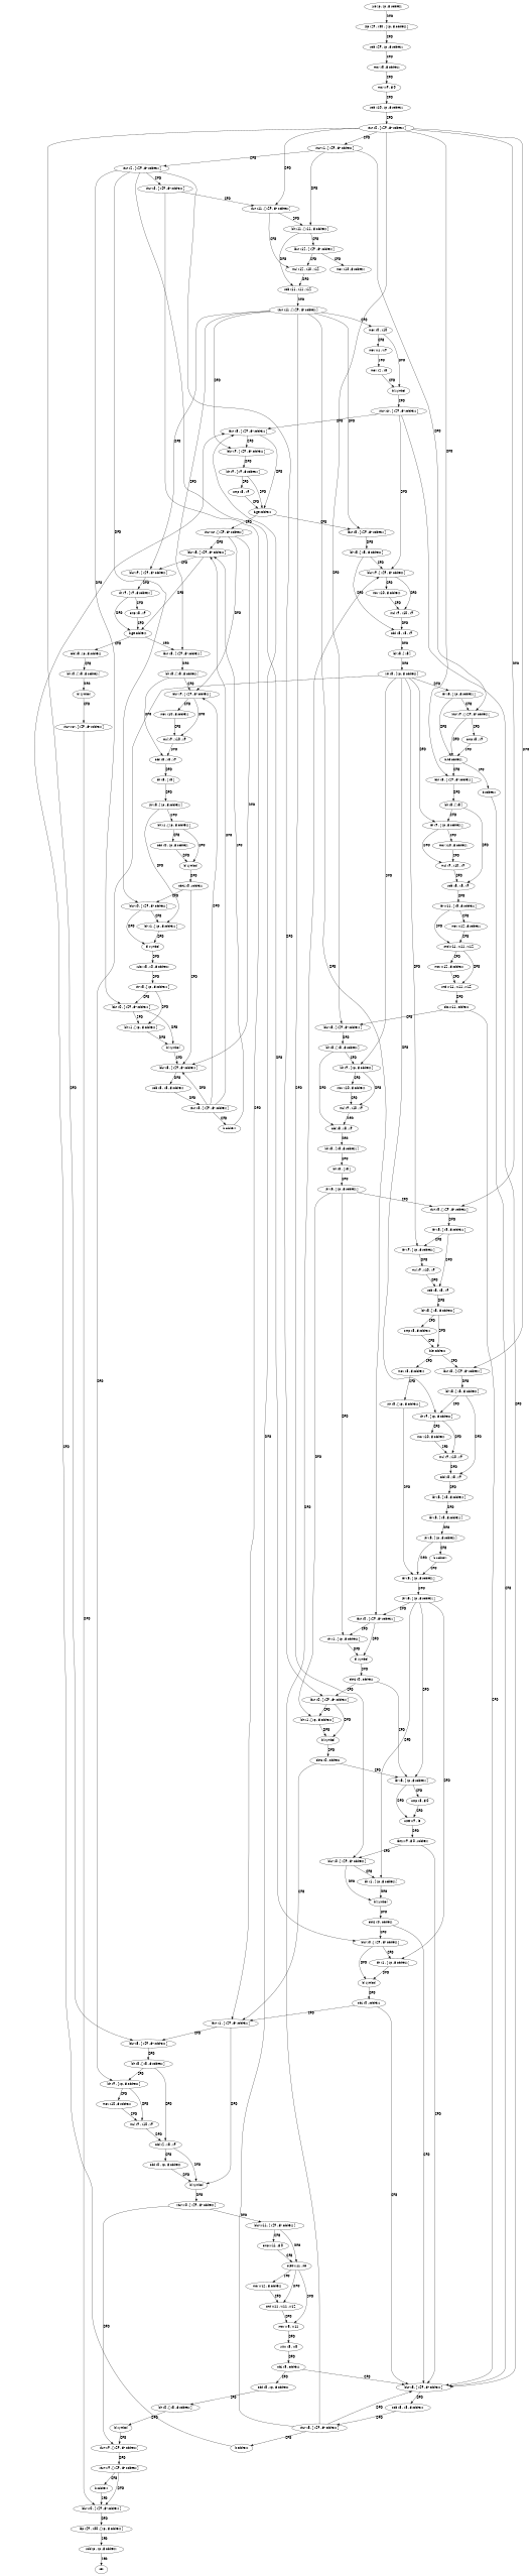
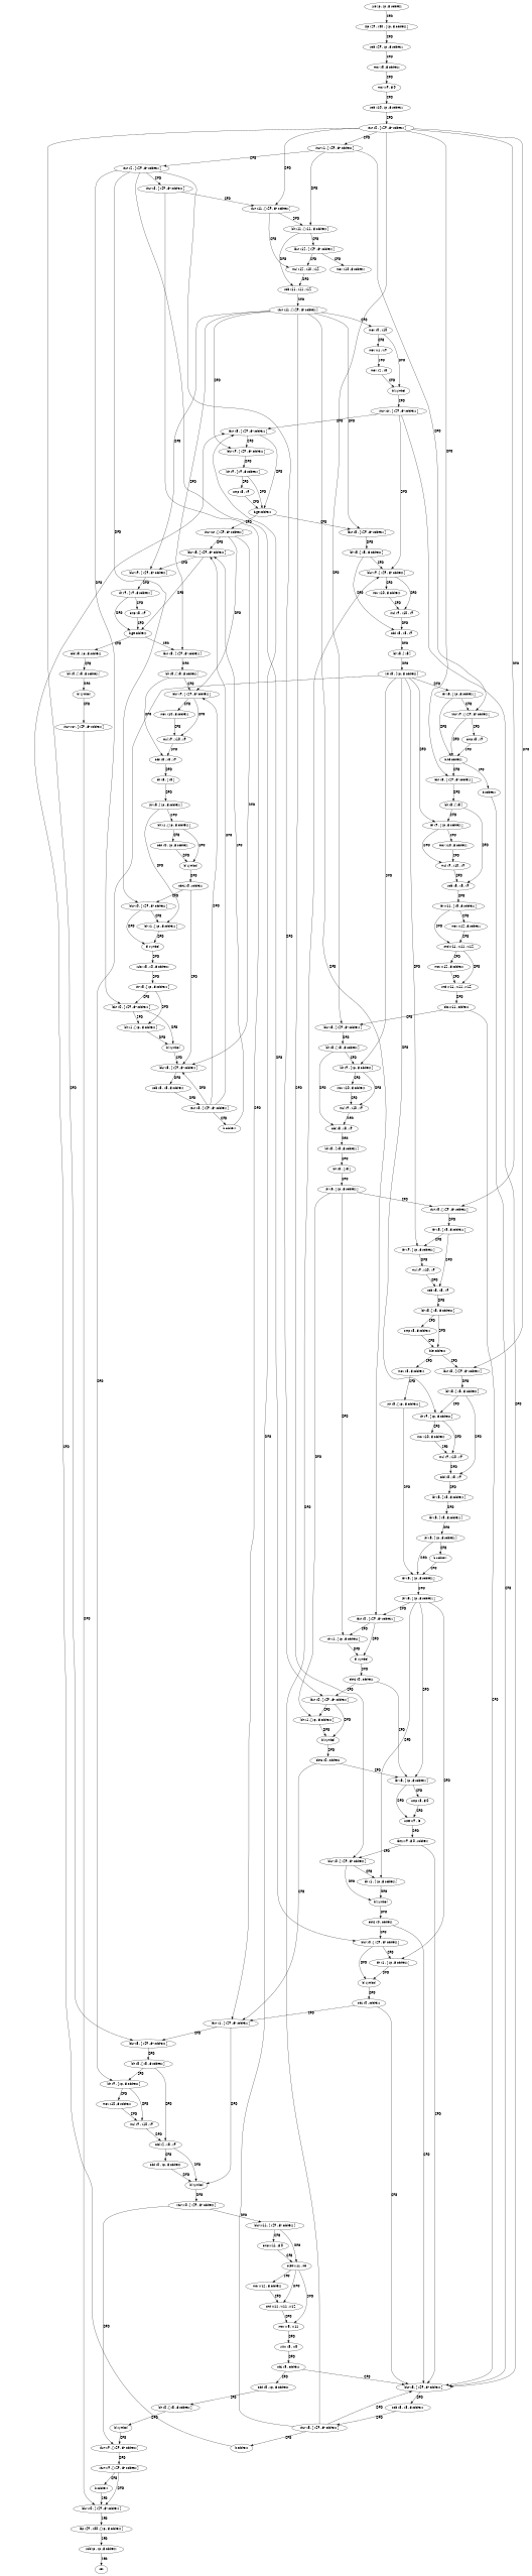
  digraph {
    fontname=Lato
    node [fontname=Lato]
    edge [fontname=Lato]
    n1 [label="sub sp , sp , # address"]
    n2 [label="stp x29 , x30 , [ sp , # address ]"]
    n3 [label="add x29 , sp , # address"]
    n4 [label="mov x8 , # address"]
    n5 [label="mov w9 , # 0"]
    n6 [label="add x10 , sp , # address"]
    n7 [label="stur x0 , [ x29 , #- address ]"]
    n8 [label="stur x1 , [ x29 , #- address ]"]
    n9 [label="ldur x11 , [ x29 , #- address ]"]
    n10 [label="ldur x8 , [ x29 , #- address ]"]
    n11 [label="ldur x8 , [ x29 , #- address ]"]
    n12 [label="ldur x8 , [ x29 , #- address ]"]
    n13 [label="ldur x8 , [ x29 , #- address ]"]
    n14 [label="ldur x8 , [ x29 , #- address ]"]
    n15 [label="stur x2 , [ x29 , #- address ]"]
    n16 [label="ldur x9 , [ x29 , #- address ]"]
    n17 [label="ldr x11 , [ x11 , # address ]"]
    n18 [label="mul x12 , x13 , x12"]
    n19 [label="ldr x8 , [ x8 ]"]
    n20 [label="ldr x8 , [ x8 , # address ]"]
    n21 [label="ldr x8 , [ x8 , # address ]"]
    n22 [label="ldr x8 , [ x8 , # address ]"]
    n23 [label="ldr x8 , [ x8 , # address ]"]
    n24 [label="stur x3 , [ x29 , #- address ]"]
    n25 [label="ldur x0 , [ x29 , #- address ]"]
    n26 [label="ldur x0 , [ x29 , #- address ]"]
    n27 [label="ldur x0 , [ x29 , #- address ]"]
    n28 [label="ldur x0 , [ x29 , #- address ]"]
    n29 [label="ldur x12 , [ x29 , #- address ]"]
    n30 [label="mov x13 , # address"]
    n31 [label="b.ne address"]
    n32 [label="cmp x8 , x9"]
    n33 [label="ldur x1 , [ x29 , #- address ]"]
    n34 [label="ldr x1 , [ sp , # address ]"]
    n35 [label="bl symbol"]
    n36 [label="ldr x1 , [ sp , # address ]"]
    n37 [label="bl symbol"]
    n38 [label="ldr x1 , [ sp , # address ]"]
    n39 [label="bl symbol"]
    n40 [label="ldr x1 , [ sp , # address ]"]
    n41 [label="bl symbol"]
    n42 [label="bl symbol"]
    n43 [label="add x11 , x11 , x12"]
    n44 [label="stur x11 , [ x29 , #- address ]"]
    n45 [label="mov x0 , x10"]
    n46 [label="ldur x8 , [ x29 , #- address ]"]
    n47 [label="ldur x8 , [ x29 , #- address ]"]
    n48 [label="ldur x9 , [ x29 , #- address ]"]
    n49 [label="ldur x9 , [ x29 , #- address ]"]
    n50 [label="ldur x0 , [ x29 , #- address ]"]
    n51 [label="ldur x0 , [ x29 , #- address ]"]
    n52 [label="mov w1 , w9"]
    n53 [label="bl symbol"]
    n54 [label="ldr x8 , [ x8 , # address ]"]
    n55 [label="ldr x8 , [ x8 , # address ]"]
    n56 [label="ldr x9 , [ x9 , # address ]"]
    n57 [label="ldr x9 , [ x9 , # address ]"]
    n58 [label="ldr x1 , [ sp , # address ]"]
    n59 [label="bl symbol"]
    n60 [label="ldr x1 , [ sp , # address ]"]
    n61 [label="bl symbol"]
    n62 [label="mov x2 , x8"]
    n63 [label="stur xzr , [ x29 , #- address ]"]
    n64 [label="ldur x8 , [ x29 , #- address ]"]
    n65 [label="ldur x9 , [ x29 , #- address ]"]
    n66 [label="ldur x8 , [ x29 , #- address ]"]
    n67 [label="b.ge address"]
    n68 [label="mov x10 , # address"]
    n69 [label="mul x9 , x10 , x9"]
    n70 [label="add x8 , x8 , # address"]
    n71 [label="stur xzr , [ x29 , #- address ]"]
    n72 [label="ldur x8 , [ x29 , #- address ]"]
    n73 [label="ldur x9 , [ x29 , #- address ]"]
    n74 [label="ldur x8 , [ x29 , #- address ]"]
    n75 [label="b.ge address"]
    n76 [label="mov x10 , # address"]
    n77 [label="mul x9 , x10 , x9"]
    n78 [label="add x8 , x8 , # address"]
    n79 [label="add x8 , sp , # address"]
    n80 [label="add x8 , x8 , x9"]
    n81 [label="ldr x8 , [ x8 ]"]
    n82 [label="str x8 , [ sp , # address ]"]
    n83 [label="ldr x8 , [ sp , # address ]"]
    n84 [label="ldr x9 , [ sp , # address ]"]
    n85 [label="ldr x9 , [ sp , # address ]"]
    n86 [label="ldr x9 , [ sp , # address ]"]
    n87 [label="ldr x9 , [ sp , # address ]"]
    n88 [label="ldr x9 , [ sp , # address ]"]
    n89 [label="mov x10 , # address"]
    n90 [label="mul x9 , x10 , x9"]
    n91 [label="mov x10 , # address"]
    n92 [label="mul x9 , x10 , x9"]
    n93 [label="mul x9 , x10 , x9"]
    n94 [label="mov x10 , # address"]
    n95 [label="mul x9 , x10 , x9"]
    n96 [label="mov x10 , # address"]
    n97 [label="mul x9 , x10 , x9"]
    n98 [label="b address"]
    n99 [label="add x8 , x8 , x9"]
    n100 [label="ldr x0 , [ x8 , # address ]"]
    n101 [label="bl symbol"]
    n102 [label="stur wzr , [ x29 , #- address ]"]
    n103 [label="ldur w0 , [ x29 , #- address ]"]
    n104 [label="ldp x29 , x30 , [ sp , # address ]"]
    n105 [label="add sp , sp , # address"]
    n106 [label=ret]
    n107 [label="add x8 , x8 , x9"]
    n108 [label="ldr x8 , [ x8 ]"]
    n109 [label="str x8 , [ sp , # address ]"]
    n110 [label="ldr x1 , [ sp , # address ]"]
    n111 [label="add x0 , sp , # address"]
    n112 [label="bl symbol"]
    n113 [label="cbnz x0 , address"]
    n114 [label="stur x8 , [ x29 , #- address ]"]
    n115 [label="subs x8 , x0 , # address"]
    n116 [label="ldr w11 , [ x8 , # address ]"]
    n117 [label="mov w12 , # address"]
    n118 [label="and w11 , w11 , w12"]
    n119 [label="mov w12 , # address"]
    n120 [label="and w11 , w11 , w12"]
    n121 [label="cbz w11 , address"]
    n122 [label="stur x8 , [ x29 , #- address ]"]
    n123 [label="add x8 , x8 , x9"]
    n124 [label="b address"]
    n125 [label="str x8 , [ sp , # address ]"]
    n126 [label="b address"]
    n127 [label="ldr x8 , [ x8 , # address ]"]
    n128 [label="ldr x8 , [ x8 ]"]
    n129 [label="str x8 , [ sp , # address ]"]
    n130 [label="add x8 , x8 , x9"]
    n131 [label="ldr x8 , [ x8 , # address ]"]
    n132 [label="cmp x8 , # address"]
    n133 [label="b.le address"]
    n134 [label="mov x8 , # address"]
    n135 [label="str x8 , [ sp , # address ]"]
    n136 [label="ldr x8 , [ sp , # address ]"]
    n137 [label="add x8 , x8 , x9"]
    n138 [label="cmp x8 , x9"]
    n139 [label="cmp x8 , x9"]
    n140 [label="str x8 , [ sp , # address ]"]
    n141 [label="ldr x8 , [ sp , # address ]"]
    n142 [label="ldr x8 , [ x8 , # address ]"]
    n143 [label="ldr x8 , [ x8 , # address ]"]
    n144 [label="str x8 , [ sp , # address ]"]
    n145 [label="b address"]
    n146 [label="cmp x8 , # 0"]
    n147 [label="cset w9 , le"]
    n148 [label="tbnz w9 , # 0 , address"]
    n149 [label="cbnz x0 , address"]
    n150 [label="cbnz x0 , address"]
    n151 [label="stur w0 , [ x29 , #- address ]"]
    n152 [label="cbnz x0 , address"]
    n153 [label="cbz x0 , address"]
    n154 [label="add x2 , x8 , x9"]
    n155 [label="add x0 , sp , # address"]
    n156 [label="ldur w11 , [ x29 , #- address ]"]
    n157 [label="ldur w9 , [ x29 , #- address ]"]
    n158 [label="cmp w11 , # 0"]
    n159 [label="cset w11 , ne"]
    n160 [label="stur w9 , [ x29 , #- address ]"]
    n161 [label="mov w12 , # address"]
    n162 [label="and w11 , w11 , w12"]
    n163 [label="mov w8 , w11"]
    n164 [label="sxtw x8 , w8"]
    n165 [label="cbz x8 , address"]
    n166 [label="add x8 , sp , # address"]
    n167 [label="ldr x0 , [ x8 , # address ]"]
    n168 [label="bl symbol"]
    n169 [label="b address"]
-   n1 -> n2 [label=DFG]
+   n1 -> n2 [label=CFG]
    n2 -> n3 [label=CFG]
    n3 -> n4 [label=CFG]
    n4 -> n5 [label=CFG]
    n5 -> n6 [label=CFG]
    n6 -> n7 [label=CFG]
    n7 -> n8 [label=CFG]
    n7 -> n9 [label=DFG]
    n7 -> n10 [label=DFG]
    n7 -> n11 [label=DFG]
    n7 -> n12 [label=DFG]
    n7 -> n13 [label=DFG]
    n7 -> n14 [label=DFG]
    n8 -> n15 [label=CFG]
    n8 -> n16 [label=DFG]
    n8 -> n17 [label=DFG]
    n9 -> n17 [label=DFG]
    n9 -> n18 [label=CFG]
    n10 -> n19 [label=DFG]
    n11 -> n20 [label=DFG]
    n12 -> n21 [label=DFG]
    n13 -> n22 [label=DFG]
    n14 -> n23 [label=DFG]
    n15 -> n24 [label=CFG]
    n15 -> n25 [label=DFG]
    n15 -> n26 [label=DFG]
    n15 -> n27 [label=DFG]
    n15 -> n28 [label=DFG]
    n16 -> n31 [label=DFG]
    n16 -> n32 [label=CFG]
    n17 -> n29 [label=CFG]
    n17 -> n43 [label=DFG]
    n18 -> n43 [label=DFG]
    n19 -> n84 [label=CFG]
    n19 -> n99 [label=DFG]
    n20 -> n85 [label=CFG]
    n20 -> n123 [label=DFG]
    n21 -> n86 [label=CFG]
    n21 -> n130 [label=DFG]
    n22 -> n87 [label=CFG]
    n22 -> n137 [label=DFG]
    n23 -> n88 [label=CFG]
    n23 -> n154 [label=DFG]
    n24 -> n9 [label=CFG]
    n24 -> n33 [label=DFG]
    n25 -> n34 [label=CFG]
    n25 -> n35 [label=DFG]
    n26 -> n36 [label=CFG]
    n26 -> n37 [label=DFG]
    n27 -> n38 [label=CFG]
    n27 -> n39 [label=DFG]
    n28 -> n40 [label=CFG]
    n28 -> n41 [label=DFG]
    n29 -> n18 [label=CFG]
    n29 -> n30 [label=CFG]
    n31 -> n10 [label=CFG]
    n31 -> n98 [label=CFG]
    n32 -> n31 [label=CFG]
    n33 -> n14 [label=CFG]
    n33 -> n42 [label=DFG]
    n34 -> n35 [label=DFG]
    n35 -> n115 [label=DFG]
    n36 -> n37 [label=DFG]
    n37 -> n74 [label=CFG]
    n38 -> n39 [label=DFG]
    n39 -> n150 [label=DFG]
    n40 -> n41 [label=DFG]
    n41 -> n153 [label=DFG]
    n42 -> n151 [label=DFG]
    n43 -> n44 [label=DFG]
    n44 -> n45 [label=CFG]
    n44 -> n46 [label=DFG]
    n44 -> n47 [label=DFG]
    n44 -> n48 [label=DFG]
    n44 -> n49 [label=DFG]
    n44 -> n50 [label=DFG]
    n44 -> n51 [label=DFG]
    n45 -> n52 [label=CFG]
    n45 -> n53 [label=DFG]
    n46 -> n54 [label=DFG]
    n47 -> n55 [label=DFG]
    n48 -> n56 [label=DFG]
    n49 -> n57 [label=DFG]
    n50 -> n58 [label=CFG]
    n50 -> n59 [label=DFG]
    n51 -> n60 [label=CFG]
    n51 -> n61 [label=DFG]
    n52 -> n62 [label=CFG]
    n53 -> n63 [label=CFG]
    n54 -> n65 [label=CFG]
    n54 -> n80 [label=DFG]
    n55 -> n73 [label=CFG]
    n55 -> n107 [label=DFG]
    n56 -> n75 [label=DFG]
    n56 -> n138 [label=CFG]
    n57 -> n67 [label=DFG]
    n57 -> n139 [label=CFG]
    n58 -> n59 [label=DFG]
    n59 -> n149 [label=DFG]
    n60 -> n61 [label=DFG]
    n61 -> n152 [label=DFG]
    n62 -> n53 [label=CFG]
    n63 -> n64 [label=DFG]
    n63 -> n65 [label=DFG]
    n63 -> n66 [label=DFG]
    n64 -> n49 [label=CFG]
    n64 -> n67 [label=DFG]
    n65 -> n68 [label=CFG]
    n65 -> n69 [label=DFG]
    n66 -> n70 [label=DFG]
    n67 -> n46 [label=CFG]
    n67 -> n71 [label=CFG]
    n68 -> n69 [label=CFG]
    n69 -> n80 [label=DFG]
    n70 -> n122 [label=DFG]
    n71 -> n72 [label=DFG]
    n71 -> n73 [label=DFG]
    n71 -> n74 [label=DFG]
    n72 -> n48 [label=CFG]
    n72 -> n75 [label=DFG]
    n73 -> n76 [label=CFG]
    n73 -> n77 [label=DFG]
    n74 -> n78 [label=DFG]
    n75 -> n47 [label=CFG]
    n75 -> n79 [label=CFG]
    n76 -> n77 [label=CFG]
    n77 -> n107 [label=DFG]
    n78 -> n114 [label=DFG]
    n79 -> n100 [label=CFG]
    n80 -> n81 [label=DFG]
    n81 -> n82 [label=DFG]
    n82 -> n83 [label=DFG]
    n82 -> n84 [label=DFG]
    n82 -> n85 [label=DFG]
    n82 -> n86 [label=DFG]
    n82 -> n87 [label=DFG]
    n82 -> n88 [label=DFG]
    n83 -> n16 [label=CFG]
    n83 -> n31 [label=DFG]
    n84 -> n89 [label=CFG]
    n84 -> n90 [label=DFG]
    n85 -> n91 [label=CFG]
    n85 -> n92 [label=DFG]
    n86 -> n93 [label=DFG]
    n87 -> n94 [label=CFG]
    n87 -> n95 [label=DFG]
    n88 -> n96 [label=CFG]
    n88 -> n97 [label=DFG]
    n89 -> n90 [label=CFG]
    n90 -> n99 [label=DFG]
    n91 -> n92 [label=CFG]
    n92 -> n123 [label=DFG]
    n93 -> n130 [label=DFG]
    n94 -> n95 [label=CFG]
    n95 -> n137 [label=DFG]
    n96 -> n97 [label=CFG]
    n97 -> n154 [label=DFG]
    n98 -> n66 [label=CFG]
    n99 -> n116 [label=DFG]
    n100 -> n101 [label=DFG]
    n101 -> n102 [label=CFG]
    n102 -> n103 [label=DFG]
-   n103 -> n104 [label=DFG]
+   n103 -> n104 [label=CFG]
    n104 -> n105 [label=CFG]
    n105 -> n106 [label=CFG]
    n107 -> n108 [label=DFG]
    n108 -> n109 [label=DFG]
    n109 -> n34 [label=DFG]
    n109 -> n110 [label=DFG]
    n110 -> n111 [label=CFG]
    n110 -> n112 [label=DFG]
    n111 -> n112 [label=DFG]
    n112 -> n113 [label=DFG]
    n113 -> n25 [label=CFG]
    n113 -> n74 [label=CFG]
    n114 -> n72 [label=DFG]
    n114 -> n73 [label=DFG]
    n114 -> n74 [label=DFG]
    n114 -> n124 [label=CFG]
    n115 -> n125 [label=DFG]
    n116 -> n117 [label=CFG]
    n116 -> n118 [label=DFG]
    n117 -> n118 [label=CFG]
    n118 -> n119 [label=CFG]
    n118 -> n120 [label=DFG]
    n119 -> n120 [label=CFG]
    n120 -> n121 [label=DFG]
    n121 -> n11 [label=CFG]
    n121 -> n66 [label=CFG]
    n122 -> n64 [label=DFG]
    n122 -> n65 [label=DFG]
    n122 -> n66 [label=DFG]
    n122 -> n126 [label=CFG]
    n123 -> n127 [label=DFG]
    n124 -> n72 [label=CFG]
    n125 -> n26 [label=CFG]
    n125 -> n36 [label=DFG]
    n126 -> n64 [label=CFG]
    n127 -> n128 [label=DFG]
    n128 -> n129 [label=DFG]
    n129 -> n12 [label=CFG]
    n129 -> n38 [label=DFG]
    n129 -> n60 [label=DFG]
    n130 -> n131 [label=DFG]
    n131 -> n132 [label=CFG]
    n131 -> n133 [label=DFG]
    n132 -> n133 [label=CFG]
    n133 -> n13 [label=CFG]
    n133 -> n134 [label=CFG]
    n134 -> n135 [label=CFG]
    n135 -> n136 [label=DFG]
    n136 -> n140 [label=DFG]
    n137 -> n142 [label=DFG]
    n138 -> n75 [label=CFG]
    n139 -> n67 [label=CFG]
    n140 -> n40 [label=DFG]
    n140 -> n51 [label=CFG]
    n140 -> n58 [label=DFG]
    n140 -> n141 [label=DFG]
    n141 -> n146 [label=CFG]
    n141 -> n147 [label=DFG]
    n142 -> n143 [label=DFG]
    n143 -> n144 [label=DFG]
    n144 -> n136 [label=DFG]
    n144 -> n145 [label=CFG]
    n145 -> n136 [label=CFG]
    n146 -> n147 [label=CFG]
    n147 -> n148 [label=DFG]
    n148 -> n50 [label=CFG]
    n148 -> n66 [label=CFG]
    n149 -> n28 [label=CFG]
    n149 -> n66 [label=CFG]
    n150 -> n33 [label=CFG]
    n150 -> n141 [label=CFG]
    n151 -> n156 [label=DFG]
    n151 -> n157 [label=DFG]
    n152 -> n27 [label=CFG]
    n152 -> n141 [label=CFG]
    n153 -> n33 [label=CFG]
    n153 -> n66 [label=CFG]
    n154 -> n42 [label=DFG]
    n154 -> n155 [label=CFG]
    n155 -> n42 [label=DFG]
    n156 -> n158 [label=CFG]
    n156 -> n159 [label=DFG]
    n157 -> n160 [label=DFG]
    n158 -> n159 [label=CFG]
    n159 -> n161 [label=CFG]
    n159 -> n162 [label=DFG]
    n159 -> n163 [label=DFG]
    n160 -> n103 [label=DFG]
    n160 -> n169 [label=CFG]
    n161 -> n162 [label=CFG]
    n162 -> n163 [label=DFG]
    n163 -> n164 [label=DFG]
    n164 -> n165 [label=DFG]
    n165 -> n66 [label=CFG]
    n165 -> n166 [label=CFG]
    n166 -> n167 [label=CFG]
    n167 -> n168 [label=DFG]
    n168 -> n157 [label=CFG]
    n169 -> n103 [label=CFG]
  }
